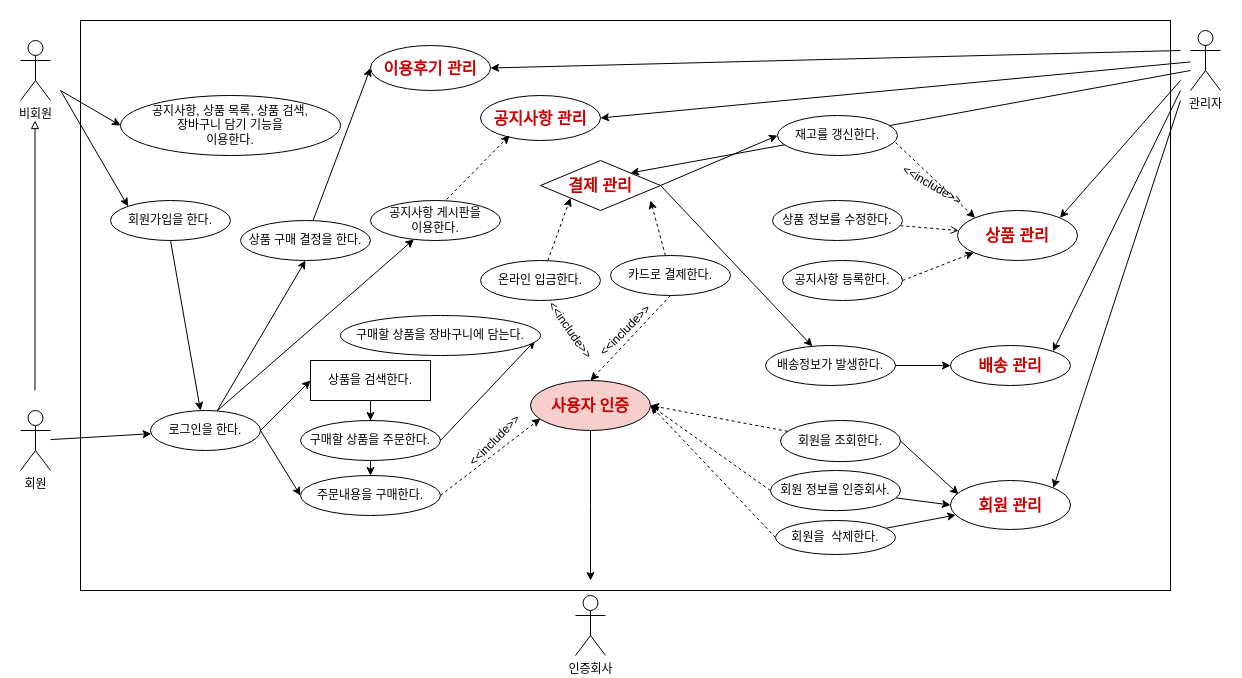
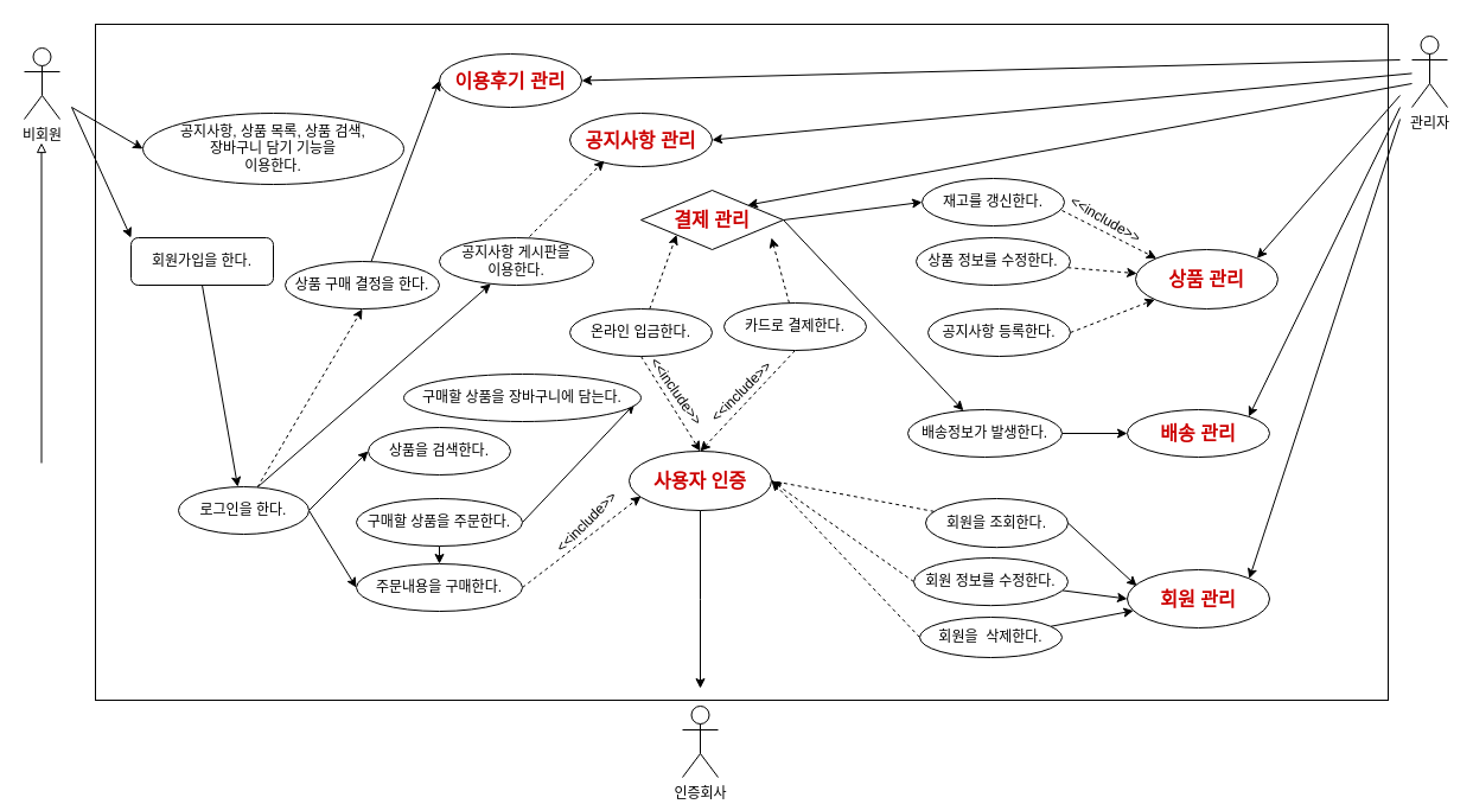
  <mxCell id="0" />
  <mxCell id="1" parent="0" />
  <mxCell id="2" value="" style="rounded=0;whiteSpace=wrap;html=1;" parent="1" vertex="1"><mxGeometry x="80" y="20" width="1090" height="570" as="geometry" /></mxCell>
  <mxCell id="3" value="&lt;font style=&quot;vertical-align: inherit;&quot;&gt;&lt;font style=&quot;vertical-align: inherit;&quot;&gt;비회원&lt;/font&gt;&lt;/font&gt;" style="shape=umlActor;verticalLabelPosition=bottom;verticalAlign=top;html=1;outlineConnect=0;" parent="1" vertex="1"><mxGeometry x="20" y="40" width="30" height="60" as="geometry" /></mxCell>
  <mxCell id="4" style="rounded=0;orthogonalLoop=1;jettySize=auto;html=1;entryX=1;entryY=0;entryDx=0;entryDy=0;" parent="1" target="39" edge="1"><mxGeometry relative="1" as="geometry"><mxPoint x="1180" y="100" as="sourcePoint" /></mxGeometry></mxCell>
  <mxCell id="5" style="rounded=0;orthogonalLoop=1;jettySize=auto;html=1;entryX=1;entryY=0;entryDx=0;entryDy=0;" parent="1" target="41" edge="1"><mxGeometry relative="1" as="geometry"><mxPoint x="1180" y="90" as="sourcePoint" /></mxGeometry></mxCell>
  <mxCell id="6" style="rounded=0;orthogonalLoop=1;jettySize=auto;html=1;entryX=1;entryY=0;entryDx=0;entryDy=0;" parent="1" target="42" edge="1"><mxGeometry relative="1" as="geometry"><mxPoint x="1180" y="80" as="sourcePoint" /></mxGeometry></mxCell>
  <mxCell id="7" style="rounded=0;orthogonalLoop=1;jettySize=auto;html=1;entryX=1;entryY=0;entryDx=0;entryDy=0;" parent="1" target="61" edge="1"><mxGeometry relative="1" as="geometry"><mxPoint x="1190" y="70" as="sourcePoint" /></mxGeometry></mxCell>
  <mxCell id="8" style="rounded=0;orthogonalLoop=1;jettySize=auto;html=1;entryX=1;entryY=0.5;entryDx=0;entryDy=0;" parent="1" source="9" target="70" edge="1"><mxGeometry relative="1" as="geometry" /></mxCell>
  <mxCell id="9" value="&lt;font style=&quot;vertical-align: inherit;&quot;&gt;&lt;font style=&quot;vertical-align: inherit;&quot;&gt;관리자&lt;/font&gt;&lt;/font&gt;" style="shape=umlActor;verticalLabelPosition=bottom;verticalAlign=top;html=1;outlineConnect=0;" parent="1" vertex="1"><mxGeometry x="1190" y="30" width="30" height="60" as="geometry" /></mxCell>
- <mxCell id="10" value="&lt;font style=&quot;vertical-align: inherit;&quot;&gt;&lt;font style=&quot;vertical-align: inherit;&quot;&gt;회원&lt;/font&gt;&lt;/font&gt;" style="shape=umlActor;verticalLabelPosition=bottom;verticalAlign=top;html=1;outlineConnect=0;" parent="1" vertex="1"><mxGeometry x="20" y="410" width="30" height="60" as="geometry" /></mxCell>
- <mxCell id="11" value="&lt;font style=&quot;vertical-align: inherit;&quot;&gt;&lt;font style=&quot;vertical-align: inherit;&quot;&gt;회원가입을 한다.&lt;/font&gt;&lt;/font&gt;" style="ellipse;whiteSpace=wrap;html=1;" parent="1" vertex="1"><mxGeometry x="110" y="200" width="120" height="40" as="geometry" /></mxCell>
+ <mxCell id="11" value="&lt;font style=&quot;vertical-align: inherit;&quot;&gt;&lt;font style=&quot;vertical-align: inherit;&quot;&gt;회원가입을 한다.&lt;/font&gt;&lt;/font&gt;" style="whiteSpace=wrap;html=1;rounded=1;" parent="1" vertex="1"><mxGeometry x="110" y="200" width="120" height="40" as="geometry" /></mxCell>
  <mxCell id="12" value="" style="endArrow=classic;html=1;rounded=0;entryX=0;entryY=0;entryDx=0;entryDy=0;" parent="1" target="11" edge="1"><mxGeometry width="50" height="50" relative="1" as="geometry"><mxPoint x="60" y="90" as="sourcePoint" /><mxPoint x="520" y="260" as="targetPoint" /></mxGeometry></mxCell>
- <mxCell id="13" style="rounded=0;orthogonalLoop=1;jettySize=auto;html=1;entryX=0.5;entryY=1;entryDx=0;entryDy=0;" parent="1" source="17" target="52" edge="1"><mxGeometry relative="1" as="geometry" /></mxCell>
+ <mxCell id="13" style="rounded=0;orthogonalLoop=1;jettySize=auto;html=1;entryX=0.5;entryY=1;entryDx=0;entryDy=0;dashed=1;" parent="1" source="17" target="52" edge="1"><mxGeometry relative="1" as="geometry" /></mxCell>
  <mxCell id="14" style="rounded=0;orthogonalLoop=1;jettySize=auto;html=1;exitX=1;exitY=0.5;exitDx=0;exitDy=0;entryX=0;entryY=0.5;entryDx=0;entryDy=0;" parent="1" source="17" target="21" edge="1"><mxGeometry relative="1" as="geometry" /></mxCell>
  <mxCell id="15" style="rounded=0;orthogonalLoop=1;jettySize=auto;html=1;entryX=0;entryY=0.5;entryDx=0;entryDy=0;" parent="1" target="26" edge="1"><mxGeometry relative="1" as="geometry"><mxPoint x="260" y="430" as="sourcePoint" /><mxPoint x="330" y="470" as="targetPoint" /></mxGeometry></mxCell>
  <mxCell id="16" style="rounded=0;orthogonalLoop=1;jettySize=auto;html=1;exitX=0.609;exitY=0;exitDx=0;exitDy=0;exitPerimeter=0;" parent="1" source="17" target="73" edge="1"><mxGeometry relative="1" as="geometry" /></mxCell>
  <mxCell id="17" value="&lt;font style=&quot;vertical-align: inherit;&quot;&gt;&lt;font style=&quot;vertical-align: inherit;&quot;&gt;&lt;font style=&quot;vertical-align: inherit;&quot;&gt;&lt;font style=&quot;vertical-align: inherit;&quot;&gt;로그인을 한다.&lt;/font&gt;&lt;/font&gt;&lt;/font&gt;&lt;/font&gt;" style="ellipse;whiteSpace=wrap;html=1;" parent="1" vertex="1"><mxGeometry x="150" y="410" width="110" height="40" as="geometry" /></mxCell>
  <mxCell id="18" value="" style="endArrow=classic;html=1;rounded=0;exitX=0.5;exitY=1;exitDx=0;exitDy=0;" parent="1" source="11" edge="1"><mxGeometry width="50" height="50" relative="1" as="geometry"><mxPoint x="470" y="310" as="sourcePoint" /><mxPoint x="200" y="410" as="targetPoint" /></mxGeometry></mxCell>
- <mxCell id="19" value="" style="endArrow=classic;html=1;rounded=0;" parent="1" source="10" target="17" edge="1"><mxGeometry width="50" height="50" relative="1" as="geometry"><mxPoint x="100" y="450" as="sourcePoint" /><mxPoint x="520" y="260" as="targetPoint" /></mxGeometry></mxCell>
- <mxCell id="20" style="edgeStyle=orthogonalEdgeStyle;rounded=0;orthogonalLoop=1;jettySize=auto;html=1;exitX=0.5;exitY=1;exitDx=0;exitDy=0;" parent="1" source="21" target="24" edge="1"><mxGeometry relative="1" as="geometry" /></mxCell>
- <mxCell id="21" value="&lt;font style=&quot;vertical-align: inherit;&quot;&gt;&lt;font style=&quot;vertical-align: inherit;&quot;&gt;&lt;font style=&quot;vertical-align: inherit;&quot;&gt;&lt;font style=&quot;vertical-align: inherit;&quot;&gt;&lt;font style=&quot;vertical-align: inherit;&quot;&gt;&lt;font style=&quot;vertical-align: inherit;&quot;&gt;상품을 검색한다.&lt;/font&gt;&lt;/font&gt;&lt;/font&gt;&lt;/font&gt;&lt;/font&gt;&lt;/font&gt;" style="whiteSpace=wrap;html=1;rounded=0;" parent="1" vertex="1"><mxGeometry x="310" y="360" width="120" height="40" as="geometry" /></mxCell>
+ <mxCell id="21" value="&lt;font style=&quot;vertical-align: inherit;&quot;&gt;&lt;font style=&quot;vertical-align: inherit;&quot;&gt;&lt;font style=&quot;vertical-align: inherit;&quot;&gt;&lt;font style=&quot;vertical-align: inherit;&quot;&gt;&lt;font style=&quot;vertical-align: inherit;&quot;&gt;&lt;font style=&quot;vertical-align: inherit;&quot;&gt;상품을 검색한다.&lt;/font&gt;&lt;/font&gt;&lt;/font&gt;&lt;/font&gt;&lt;/font&gt;&lt;/font&gt;" style="ellipse;whiteSpace=wrap;html=1;" parent="1" vertex="1"><mxGeometry x="310" y="360" width="120" height="40" as="geometry" /></mxCell>
  <mxCell id="22" style="edgeStyle=orthogonalEdgeStyle;rounded=0;orthogonalLoop=1;jettySize=auto;html=1;exitX=0.5;exitY=1;exitDx=0;exitDy=0;entryX=0.5;entryY=0;entryDx=0;entryDy=0;" parent="1" source="24" target="26" edge="1"><mxGeometry relative="1" as="geometry" /></mxCell>
  <mxCell id="23" style="rounded=0;orthogonalLoop=1;jettySize=auto;html=1;exitX=1;exitY=0.5;exitDx=0;exitDy=0;entryX=0.973;entryY=0.625;entryDx=0;entryDy=0;entryPerimeter=0;" parent="1" source="24" target="40" edge="1"><mxGeometry relative="1" as="geometry" /></mxCell>
  <mxCell id="24" value="&lt;font style=&quot;vertical-align: inherit;&quot;&gt;&lt;font style=&quot;vertical-align: inherit;&quot;&gt;구매할 상품을 주문한다.&lt;/font&gt;&lt;/font&gt;" style="ellipse;whiteSpace=wrap;html=1;" parent="1" vertex="1"><mxGeometry x="300" y="420" width="140" height="40" as="geometry" /></mxCell>
  <mxCell id="25" style="rounded=0;orthogonalLoop=1;jettySize=auto;html=1;exitX=1;exitY=0.5;exitDx=0;exitDy=0;dashed=1;entryX=0.083;entryY=0.76;entryDx=0;entryDy=0;entryPerimeter=0;" parent="1" source="26" target="30" edge="1"><mxGeometry relative="1" as="geometry"><mxPoint x="540" y="390" as="targetPoint" /></mxGeometry></mxCell>
  <mxCell id="26" value="&lt;font style=&quot;vertical-align: inherit;&quot;&gt;&lt;font style=&quot;vertical-align: inherit;&quot;&gt;주문내용을 구매한다.&lt;/font&gt;&lt;/font&gt;" style="ellipse;whiteSpace=wrap;html=1;" parent="1" vertex="1"><mxGeometry x="300" y="475" width="140" height="40" as="geometry" /></mxCell>
- <mxCell id="27" style="rounded=0;orthogonalLoop=1;jettySize=auto;html=1;dashed=1;entryX=1;entryY=0.5;entryDx=0;entryDy=0;" parent="1" source="38" target="30" edge="1"><mxGeometry relative="1" as="geometry" /></mxCell>
+ <mxCell id="27" style="rounded=0;orthogonalLoop=1;jettySize=auto;html=1;dashed=1;entryX=1;entryY=0.5;entryDx=0;entryDy=0;endArrow=none;" parent="1" source="38" target="30" edge="1"><mxGeometry relative="1" as="geometry" /></mxCell>
  <mxCell id="28" style="rounded=0;orthogonalLoop=1;jettySize=auto;html=1;entryX=1;entryY=0.5;entryDx=0;entryDy=0;exitX=0;exitY=0.5;exitDx=0;exitDy=0;dashed=1;" parent="1" source="48" target="30" edge="1"><mxGeometry relative="1" as="geometry"><mxPoint x="660" y="390" as="targetPoint" /></mxGeometry></mxCell>
  <mxCell id="29" style="rounded=0;orthogonalLoop=1;jettySize=auto;html=1;entryX=1;entryY=0.5;entryDx=0;entryDy=0;exitX=0;exitY=0.5;exitDx=0;exitDy=0;dashed=1;" parent="1" source="50" target="30" edge="1"><mxGeometry relative="1" as="geometry"><mxPoint x="650" y="390" as="targetPoint" /></mxGeometry></mxCell>
- <mxCell id="30" value="사용자 인증" style="ellipse;whiteSpace=wrap;html=1;fontStyle=1;fontSize=16;fontColor=#CC0000;fillColor=#f8cecc;" parent="1" vertex="1"><mxGeometry x="530" y="380" width="120" height="50" as="geometry" /></mxCell>
+ <mxCell id="30" value="사용자 인증" style="ellipse;whiteSpace=wrap;html=1;fontStyle=1;fontSize=16;fontColor=#CC0000;" parent="1" vertex="1"><mxGeometry x="530" y="380" width="120" height="50" as="geometry" /></mxCell>
  <mxCell id="31" value="&amp;lt;&amp;lt;include&amp;gt;&amp;gt;" style="text;html=1;strokeColor=none;fillColor=none;align=center;verticalAlign=middle;whiteSpace=wrap;rounded=0;rotation=-45;" parent="1" vertex="1"><mxGeometry x="469.27" y="415.15" width="50.73" height="49.7" as="geometry" /></mxCell>
  <mxCell id="32" value="" style="rounded=0;orthogonalLoop=1;jettySize=auto;html=1;exitX=1;exitY=0.5;exitDx=0;exitDy=0;dashed=1;" parent="1" source="33" target="42" edge="1"><mxGeometry relative="1" as="geometry" /></mxCell>
  <mxCell id="33" value="공지사항 등록한다." style="ellipse;whiteSpace=wrap;html=1;" parent="1" vertex="1"><mxGeometry x="782" y="260" width="120" height="40" as="geometry" /></mxCell>
  <mxCell id="34" style="edgeStyle=orthogonalEdgeStyle;rounded=0;orthogonalLoop=1;jettySize=auto;html=1;exitX=1;exitY=0.5;exitDx=0;exitDy=0;" parent="1" source="35" target="41" edge="1"><mxGeometry relative="1" as="geometry" /></mxCell>
  <mxCell id="35" value="배송정보가 발생한다." style="ellipse;whiteSpace=wrap;html=1;" parent="1" vertex="1"><mxGeometry x="765" y="345" width="130" height="40" as="geometry" /></mxCell>
  <mxCell id="36" value="공지사항, 상품 목록, 상품 검색,&lt;br&gt;장바구니 담기 기능을&lt;br&gt;이용한다." style="ellipse;whiteSpace=wrap;html=1;" parent="1" vertex="1"><mxGeometry x="120" y="95" width="220" height="60" as="geometry" /></mxCell>
  <mxCell id="37" style="rounded=0;orthogonalLoop=1;jettySize=auto;html=1;entryX=0.067;entryY=0.28;entryDx=0;entryDy=0;entryPerimeter=0;exitX=1;exitY=0.5;exitDx=0;exitDy=0;" parent="1" source="38" target="39" edge="1"><mxGeometry relative="1" as="geometry"><mxPoint x="890" y="400" as="sourcePoint" /></mxGeometry></mxCell>
  <mxCell id="38" value="회원을 조회한다." style="ellipse;whiteSpace=wrap;html=1;" parent="1" vertex="1"><mxGeometry x="780" y="420" width="120" height="41.15" as="geometry" /></mxCell>
  <mxCell id="39" value="회원 관리" style="ellipse;whiteSpace=wrap;html=1;fontSize=16;fontColor=#CC0000;fontStyle=1" parent="1" vertex="1"><mxGeometry x="950" y="480" width="120" height="49" as="geometry" /></mxCell>
  <mxCell id="40" value="구매할 상품을 장바구니에 담는다." style="ellipse;whiteSpace=wrap;html=1;" parent="1" vertex="1"><mxGeometry x="340" y="315" width="200" height="40" as="geometry" /></mxCell>
  <mxCell id="41" value="배송 관리" style="ellipse;whiteSpace=wrap;html=1;fontSize=16;fontColor=#CC0000;fontStyle=1" parent="1" vertex="1"><mxGeometry x="950" y="345" width="120" height="40" as="geometry" /></mxCell>
  <mxCell id="42" value="상품 관리" style="ellipse;whiteSpace=wrap;html=1;fontSize=16;fontColor=#CC0000;fontStyle=1" parent="1" vertex="1"><mxGeometry x="957" y="210" width="120" height="50" as="geometry" /></mxCell>
- <mxCell id="43" style="rounded=0;orthogonalLoop=1;jettySize=auto;html=1;dashed=1;endArrow=open;" parent="1" source="44" target="42" edge="1"><mxGeometry relative="1" as="geometry" /></mxCell>
+ <mxCell id="43" style="rounded=0;orthogonalLoop=1;jettySize=auto;html=1;dashed=1;" parent="1" source="44" target="42" edge="1"><mxGeometry relative="1" as="geometry" /></mxCell>
  <mxCell id="44" value="상품 정보를 수정한다." style="ellipse;whiteSpace=wrap;html=1;" parent="1" vertex="1"><mxGeometry x="772" y="200" width="130" height="40" as="geometry" /></mxCell>
  <mxCell id="45" style="rounded=0;orthogonalLoop=1;jettySize=auto;html=1;entryX=0;entryY=0;entryDx=0;entryDy=0;exitX=0.983;exitY=0.675;exitDx=0;exitDy=0;exitPerimeter=0;dashed=1;" parent="1" source="46" target="42" edge="1"><mxGeometry relative="1" as="geometry" /></mxCell>
- <mxCell id="46" value="재고를 갱신한다." style="ellipse;whiteSpace=wrap;html=1;" parent="1" vertex="1"><mxGeometry x="777" y="115" width="120" height="40" as="geometry" /></mxCell>
+ <mxCell id="46" value="재고를 갱신한다." style="ellipse;whiteSpace=wrap;html=1;" parent="1" vertex="1"><mxGeometry x="777" y="150" width="120" height="40" as="geometry" /></mxCell>
  <mxCell id="47" style="rounded=0;orthogonalLoop=1;jettySize=auto;html=1;entryX=0;entryY=0.5;entryDx=0;entryDy=0;" parent="1" source="48" target="39" edge="1"><mxGeometry relative="1" as="geometry" /></mxCell>
- <mxCell id="48" value="회원 정보를 인증회사." style="ellipse;whiteSpace=wrap;html=1;" parent="1" vertex="1"><mxGeometry x="770" y="470" width="130" height="40.15" as="geometry" /></mxCell>
+ <mxCell id="48" value="회원 정보를 수정한다." style="ellipse;whiteSpace=wrap;html=1;" parent="1" vertex="1"><mxGeometry x="770" y="470" width="130" height="40.15" as="geometry" /></mxCell>
  <mxCell id="49" value="" style="rounded=0;orthogonalLoop=1;jettySize=auto;html=1;" parent="1" source="50" target="39" edge="1"><mxGeometry relative="1" as="geometry" /></mxCell>
  <mxCell id="50" value="회원을&amp;nbsp; 삭제한다." style="ellipse;whiteSpace=wrap;html=1;" parent="1" vertex="1"><mxGeometry x="775" y="520" width="120" height="34" as="geometry" /></mxCell>
  <mxCell id="51" style="rounded=0;orthogonalLoop=1;jettySize=auto;html=1;entryX=0;entryY=0.5;entryDx=0;entryDy=0;" parent="1" source="52" target="53" edge="1"><mxGeometry relative="1" as="geometry" /></mxCell>
  <mxCell id="52" value="상품 구매 결정을 한다." style="ellipse;whiteSpace=wrap;html=1;" parent="1" vertex="1"><mxGeometry x="240" y="220" width="130" height="40" as="geometry" /></mxCell>
  <mxCell id="53" value="이용후기 관리" style="ellipse;whiteSpace=wrap;html=1;fontStyle=1;fontColor=#CC0000;fontSize=16;" parent="1" vertex="1"><mxGeometry x="370" y="45" width="120" height="45" as="geometry" /></mxCell>
  <mxCell id="54" style="rounded=0;orthogonalLoop=1;jettySize=auto;html=1;entryX=0;entryY=1;entryDx=0;entryDy=0;dashed=1;" parent="1" source="71" target="61" edge="1"><mxGeometry relative="1" as="geometry" /></mxCell>
+ <mxCell id="55" style="rounded=0;orthogonalLoop=1;jettySize=auto;html=1;exitX=0.5;exitY=1;exitDx=0;exitDy=0;dashed=1;entryX=0.5;entryY=0;entryDx=0;entryDy=0;" parent="1" source="71" target="30" edge="1"><mxGeometry relative="1" as="geometry"><mxPoint x="511" y="218" as="sourcePoint" /><mxPoint x="572.04" y="361" as="targetPoint" /></mxGeometry></mxCell>
  <mxCell id="56" style="rounded=0;orthogonalLoop=1;jettySize=auto;html=1;entryX=0.917;entryY=0.8;entryDx=0;entryDy=0;entryPerimeter=0;dashed=1;" parent="1" source="58" target="61" edge="1"><mxGeometry relative="1" as="geometry" /></mxCell>
  <mxCell id="57" style="rounded=0;orthogonalLoop=1;jettySize=auto;html=1;exitX=0.5;exitY=1;exitDx=0;exitDy=0;entryX=0.5;entryY=0;entryDx=0;entryDy=0;dashed=1;" parent="1" source="58" target="30" edge="1"><mxGeometry relative="1" as="geometry" /></mxCell>
  <mxCell id="58" value="&lt;font style=&quot;vertical-align: inherit;&quot;&gt;&lt;font style=&quot;vertical-align: inherit;&quot;&gt;&lt;font style=&quot;vertical-align: inherit;&quot;&gt;&lt;font style=&quot;vertical-align: inherit;&quot;&gt;&lt;font style=&quot;vertical-align: inherit;&quot;&gt;&lt;font style=&quot;vertical-align: inherit;&quot;&gt;&lt;font style=&quot;vertical-align: inherit;&quot;&gt;&lt;font style=&quot;vertical-align: inherit;&quot;&gt;카드로 결제한다.&lt;/font&gt;&lt;/font&gt;&lt;/font&gt;&lt;/font&gt;&lt;/font&gt;&lt;/font&gt;&lt;/font&gt;&lt;/font&gt;" style="ellipse;whiteSpace=wrap;html=1;" parent="1" vertex="1"><mxGeometry x="610" y="255" width="120" height="40" as="geometry" /></mxCell>
  <mxCell id="59" style="rounded=0;orthogonalLoop=1;jettySize=auto;html=1;exitX=1;exitY=0.5;exitDx=0;exitDy=0;" parent="1" source="61" target="35" edge="1"><mxGeometry relative="1" as="geometry"><mxPoint x="640" y="110" as="sourcePoint" /><mxPoint x="750" y="270" as="targetPoint" /></mxGeometry></mxCell>
  <mxCell id="60" style="rounded=0;orthogonalLoop=1;jettySize=auto;html=1;entryX=0;entryY=0.5;entryDx=0;entryDy=0;exitX=1;exitY=0.5;exitDx=0;exitDy=0;" parent="1" source="61" target="46" edge="1"><mxGeometry relative="1" as="geometry"><mxPoint x="660" y="190" as="sourcePoint" /><mxPoint x="771.21" y="109" as="targetPoint" /></mxGeometry></mxCell>
  <mxCell id="61" value="&lt;font style=&quot;vertical-align: inherit; font-size: 16px;&quot;&gt;&lt;font style=&quot;vertical-align: inherit; font-size: 16px;&quot;&gt;&lt;font style=&quot;vertical-align: inherit; font-size: 16px;&quot;&gt;&lt;font style=&quot;vertical-align: inherit; font-size: 16px;&quot;&gt;&lt;font style=&quot;vertical-align: inherit; font-size: 16px;&quot;&gt;&lt;font style=&quot;vertical-align: inherit; font-size: 16px;&quot;&gt;&lt;font style=&quot;vertical-align: inherit; font-size: 16px;&quot;&gt;&lt;font style=&quot;vertical-align: inherit; font-size: 16px;&quot;&gt;결제 관리&lt;/font&gt;&lt;/font&gt;&lt;/font&gt;&lt;/font&gt;&lt;/font&gt;&lt;/font&gt;&lt;/font&gt;&lt;/font&gt;" style="rhombus;whiteSpace=wrap;html=1;fontStyle=1;fontSize=16;fontColor=#CC0000;" parent="1" vertex="1"><mxGeometry x="540" y="160" width="120" height="50" as="geometry" /></mxCell>
  <mxCell id="62" value="" style="endArrow=classic;html=1;rounded=0;entryX=0;entryY=0.5;entryDx=0;entryDy=0;" parent="1" target="36" edge="1"><mxGeometry width="50" height="50" relative="1" as="geometry"><mxPoint x="60" y="90" as="sourcePoint" /><mxPoint x="168" y="216" as="targetPoint" /></mxGeometry></mxCell>
  <mxCell id="63" value="" style="endArrow=block;html=1;rounded=0;endFill=0;" parent="1" edge="1"><mxGeometry width="50" height="50" relative="1" as="geometry"><mxPoint x="34.5" y="390" as="sourcePoint" /><mxPoint x="34.5" y="120" as="targetPoint" /></mxGeometry></mxCell>
  <mxCell id="64" style="rounded=0;orthogonalLoop=1;jettySize=auto;html=1;entryX=1;entryY=0.5;entryDx=0;entryDy=0;" parent="1" target="53" edge="1"><mxGeometry relative="1" as="geometry"><mxPoint x="1180" y="50" as="sourcePoint" /><mxPoint x="630" y="60" as="targetPoint" /></mxGeometry></mxCell>
  <mxCell id="65" value="&amp;lt;&amp;lt;include&amp;gt;&amp;gt;" style="text;html=1;strokeColor=none;fillColor=none;align=center;verticalAlign=middle;whiteSpace=wrap;rounded=0;rotation=-45;" parent="1" vertex="1"><mxGeometry x="595" y="315" width="60" height="30" as="geometry" /></mxCell>
  <mxCell id="66" value="&amp;lt;&amp;lt;include&amp;gt;&amp;gt;" style="text;html=1;strokeColor=none;fillColor=none;align=center;verticalAlign=middle;whiteSpace=wrap;rounded=0;rotation=55;" parent="1" vertex="1"><mxGeometry x="540" y="315" width="60" height="30" as="geometry" /></mxCell>
  <mxCell id="67" value="&amp;lt;&amp;lt;include&amp;gt;&amp;gt;" style="text;html=1;strokeColor=none;fillColor=none;align=center;verticalAlign=middle;whiteSpace=wrap;rounded=0;rotation=30;" parent="1" vertex="1"><mxGeometry x="902" y="170" width="60" height="30" as="geometry" /></mxCell>
  <mxCell id="68" value="" style="edgeStyle=orthogonalEdgeStyle;rounded=0;orthogonalLoop=1;jettySize=auto;html=1;exitX=0.5;exitY=1;exitDx=0;exitDy=0;" parent="1" source="30" edge="1"><mxGeometry relative="1" as="geometry"><mxPoint x="590" y="580" as="targetPoint" /><mxPoint x="590" y="410" as="sourcePoint" /></mxGeometry></mxCell>
  <mxCell id="69" value="인증회사" style="shape=umlActor;verticalLabelPosition=bottom;verticalAlign=top;html=1;outlineConnect=0;" parent="1" vertex="1"><mxGeometry x="575" y="595" width="30" height="60" as="geometry" /></mxCell>
  <mxCell id="70" value="공지사항 관리" style="ellipse;whiteSpace=wrap;html=1;fontStyle=1;fontColor=#CC0000;fontSize=16;" parent="1" vertex="1"><mxGeometry x="480" y="95" width="120" height="45" as="geometry" /></mxCell>
  <mxCell id="71" value="온라인 입금한다." style="ellipse;whiteSpace=wrap;html=1;" parent="1" vertex="1"><mxGeometry x="480" y="260" width="120" height="40" as="geometry" /></mxCell>
  <mxCell id="72" style="rounded=0;orthogonalLoop=1;jettySize=auto;html=1;exitX=0.585;exitY=-0.025;exitDx=0;exitDy=0;entryX=0.242;entryY=0.889;entryDx=0;entryDy=0;entryPerimeter=0;exitPerimeter=0;dashed=1;" parent="1" source="73" target="70" edge="1"><mxGeometry relative="1" as="geometry" /></mxCell>
  <mxCell id="73" value="공지사항 게시판을 &lt;br&gt;이용한다." style="ellipse;whiteSpace=wrap;html=1;" parent="1" vertex="1"><mxGeometry x="370" y="200" width="130" height="40" as="geometry" /></mxCell>
